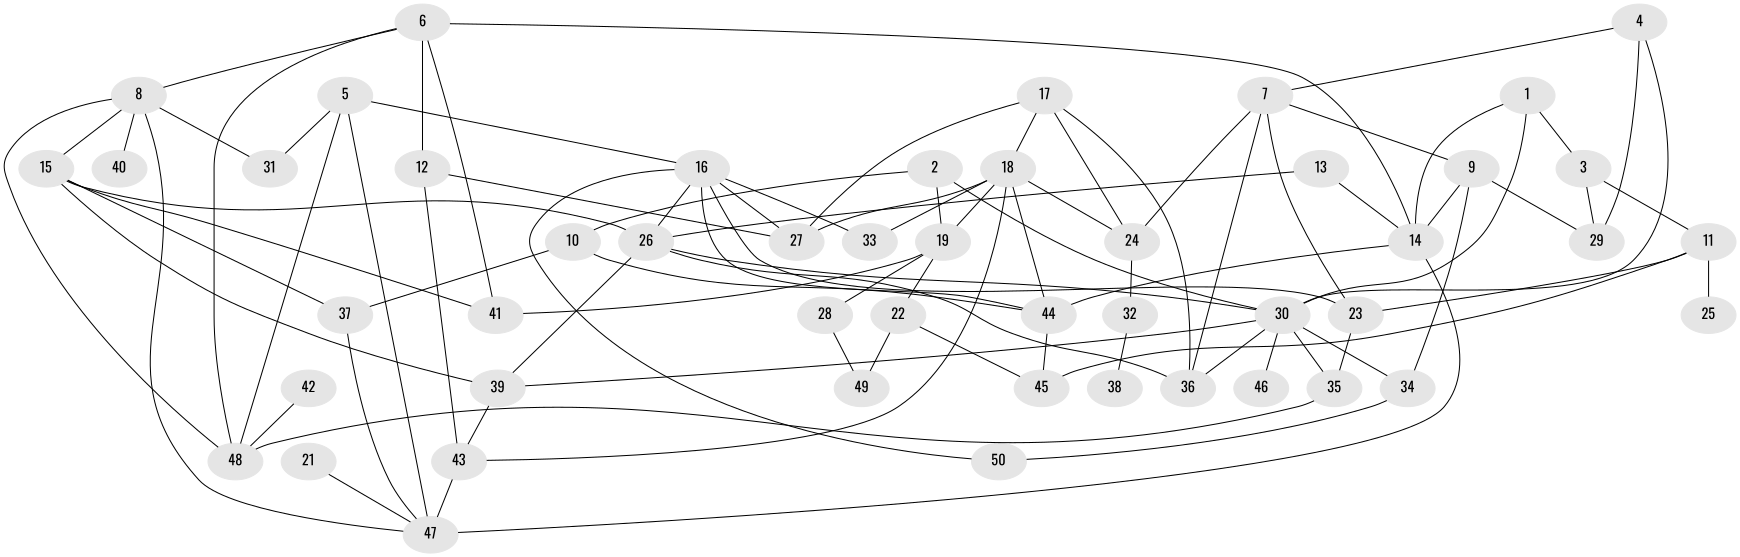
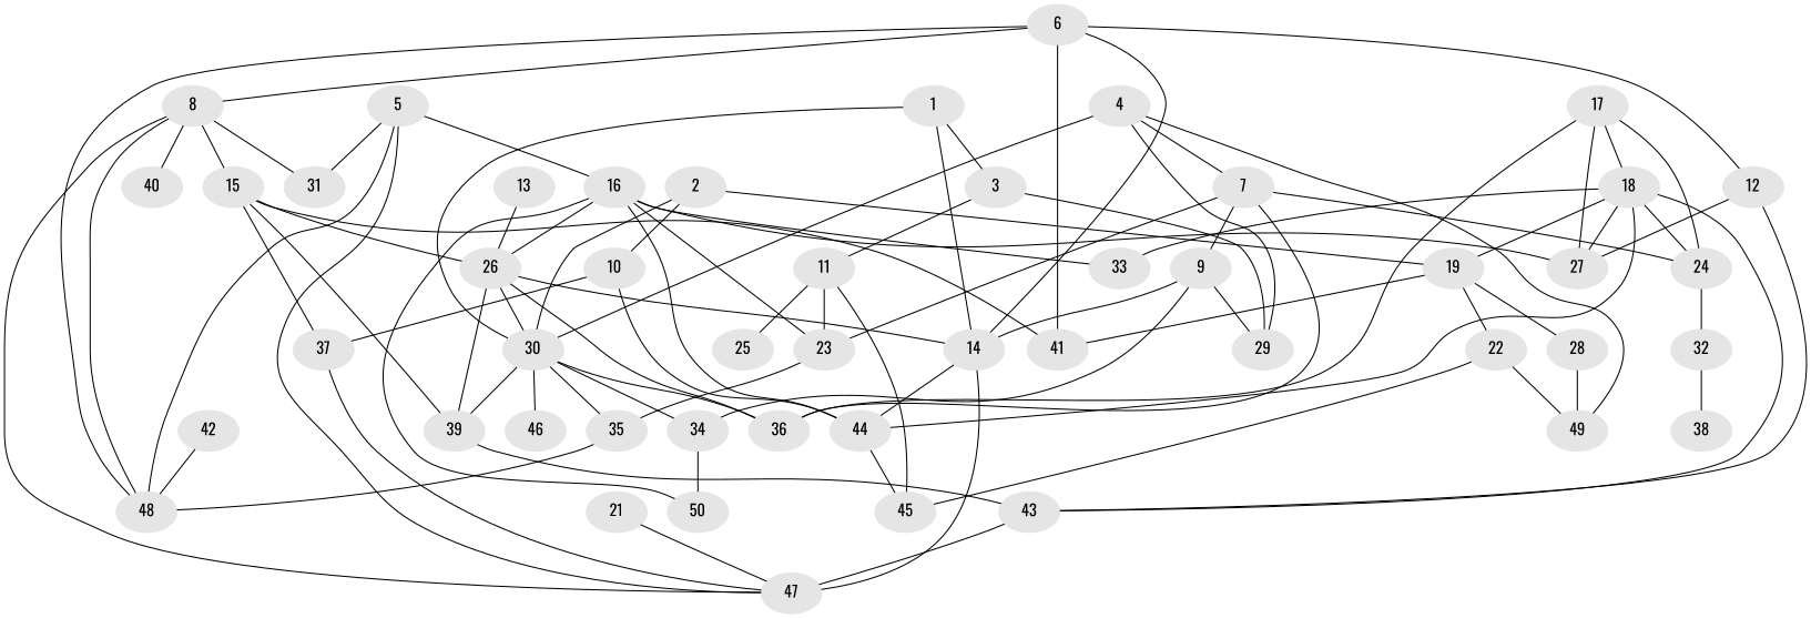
  graph {
    fontname=Oswald
    node [color=gray90 fontname=Oswald style=filled]
    edge [fontname=Oswald weight=1.0]
    1
    3
    14
    30
    11
    29
    47
    44
    36
    34
    39
    35
    46
    2
    10
    19
    37
    41
    22
    28
    23
    25
    45
    4
    7
    49
    9
    24
    5
    16
    31
    48
    27
    26
    33
    50
    6
    8
    12
    15
    40
    43
    32
    13
    17
    18
    21
    38
    42
    1 -- 3
    1 -- 14
    1 -- 30
    3 -- 11
    3 -- 29
    14 -- 47 [weight=2.0]
    14 -- 44
    30 -- 36
    30 -- 34
    30 -- 39
    30 -- 35
    30 -- 46
    11 -- 23 [weight=2.0]
    11 -- 25
    11 -- 45
    44 -- 45
    34 -- 50
    39 -- 43
    35 -- 48
    2 -- 30
    2 -- 10
    2 -- 19
    10 -- 44
    10 -- 37
    19 -- 41 [weight=2.0]
    19 -- 22
    19 -- 28
    37 -- 47
    22 -- 45
    22 -- 49
    28 -- 49
    23 -- 35
    4 -- 30
    4 -- 29
    4 -- 7
+   4 -- 49
    7 -- 36
    7 -- 23
    7 -- 9
    7 -- 24
    9 -- 14
    9 -- 29
    9 -- 34
    24 -- 32
    5 -- 47
    5 -- 16
    5 -- 31
    5 -- 48
    16 -- 44
    16 -- 23
    16 -- 27
    16 -- 26
    16 -- 33
    16 -- 50
    26 -- 30
    26 -- 36
    26 -- 39
    6 -- 14
    6 -- 41
    6 -- 48
    6 -- 8
    6 -- 12
    8 -- 47
    8 -- 31
    8 -- 48
    8 -- 15
    8 -- 40
    12 -- 27
    12 -- 43
    15 -- 39 [weight=2.0]
    15 -- 37
    15 -- 41 [weight=2.0]
    15 -- 26
    43 -- 47 [weight=2.0]
    32 -- 38
-   13 -- 14
+   26 -- 14
    13 -- 26
    17 -- 36
    17 -- 24
    17 -- 27
    17 -- 18
    18 -- 44
    18 -- 19
    18 -- 24
    18 -- 27
    18 -- 33
    18 -- 43
    21 -- 47
    42 -- 48
  }
